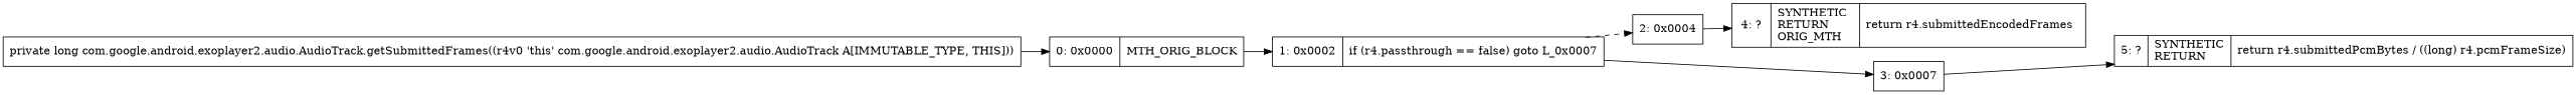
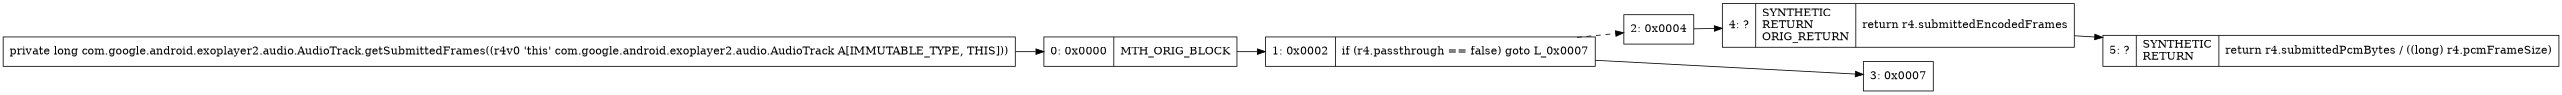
  digraph {
    rankdir=LR
    node [shape=record]
    n1 [label="{0\:\ 0x0000|MTH_ORIG_BLOCK\l}"]
    n2 [label="{1\:\ 0x0002|if (r4.passthrough == false) goto L_0x0007\l}"]
    n3 [label="{2\:\ 0x0004}"]
    n4 [label="{3\:\ 0x0007}"]
-   n5 [label="{4\:\ ?|SYNTHETIC\lRETURN\lORIG_MTH\l|return r4.submittedEncodedFrames\l}"]
+   n5 [label="{4\:\ ?|SYNTHETIC\lRETURN\lORIG_RETURN\l|return r4.submittedEncodedFrames\l}"]
    n6 [label="{5\:\ ?|SYNTHETIC\lRETURN\l|return r4.submittedPcmBytes \/ ((long) r4.pcmFrameSize)\l}"]
    n7 [label="{private long com.google.android.exoplayer2.audio.AudioTrack.getSubmittedFrames((r4v0 'this' com.google.android.exoplayer2.audio.AudioTrack A[IMMUTABLE_TYPE, THIS])) }"]
    n1 -> n2
    n2 -> n3 [style=dashed]
    n2 -> n4
    n3 -> n5
-   n4 -> n6
+   n5 -> n6
    n7 -> n1
  }
